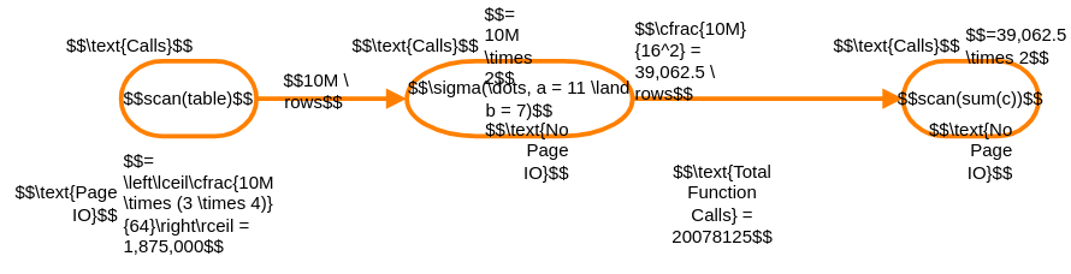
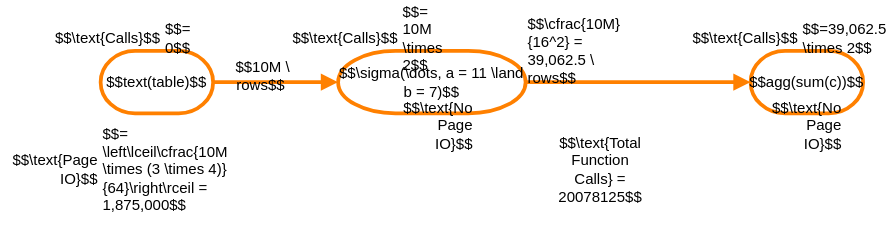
  <mxCell id="0" />
  <mxCell id="1" parent="0" />
  <mxCell id="2" style="edgeStyle=orthogonalEdgeStyle;rounded=0;orthogonalLoop=1;jettySize=auto;html=1;exitX=1;exitY=0.5;exitDx=0;exitDy=0;exitPerimeter=0;entryX=0;entryY=0.5;entryDx=0;entryDy=0;entryPerimeter=0;strokeWidth=3;endArrow=block;endFill=1;strokeColor=#FF8000;" edge="1" parent="1" source="3" target="5"><mxGeometry relative="1" as="geometry" /></mxCell>
- <mxCell id="3" value="$$scan(table)$$" style="strokeWidth=3;html=1;shape=mxgraph.flowchart.terminator;whiteSpace=wrap;strokeColor=#FF8000;" vertex="1" parent="1"><mxGeometry x="80" y="40" width="90" height="50" as="geometry" /></mxCell>
+ <mxCell id="3" value="$$text(table)$$" style="strokeWidth=3;html=1;shape=mxgraph.flowchart.terminator;whiteSpace=wrap;strokeColor=#FF8000;" vertex="1" parent="1"><mxGeometry x="80" y="40" width="90" height="50" as="geometry" /></mxCell>
  <mxCell id="4" style="edgeStyle=orthogonalEdgeStyle;rounded=0;orthogonalLoop=1;jettySize=auto;html=1;exitX=1;exitY=0.5;exitDx=0;exitDy=0;exitPerimeter=0;entryX=0;entryY=0.5;entryDx=0;entryDy=0;entryPerimeter=0;strokeWidth=3;endArrow=block;endFill=1;strokeColor=#FF8000;" edge="1" parent="1" source="5" target="6"><mxGeometry relative="1" as="geometry" /></mxCell>
  <mxCell id="5" value="$$\sigma(\dots, a = 11 \land b = 7)$$" style="strokeWidth=3;html=1;shape=mxgraph.flowchart.terminator;whiteSpace=wrap;strokeColor=#FF8000;" vertex="1" parent="1"><mxGeometry x="270" y="40" width="150" height="50" as="geometry" /></mxCell>
- <mxCell id="6" value="$$scan(sum(c))$$" style="strokeWidth=3;html=1;shape=mxgraph.flowchart.terminator;whiteSpace=wrap;strokeColor=#FF8000;" vertex="1" parent="1"><mxGeometry x="600" y="40" width="90" height="50" as="geometry" /></mxCell>
+ <mxCell id="6" value="$$agg(sum(c))$$" style="strokeWidth=3;html=1;shape=mxgraph.flowchart.terminator;whiteSpace=wrap;strokeColor=#FF8000;" vertex="1" parent="1"><mxGeometry x="600" y="40" width="90" height="50" as="geometry" /></mxCell>
  <mxCell id="7" value="&lt;span style=&quot;color: rgba(0, 0, 0, 0); font-family: monospace; font-size: 0px; text-align: start;&quot;&gt;%3CmxGraphModel%3E%3Croot%3E%3CmxCell%20id%3D%220%22%2F%3E%3CmxCell%20id%3D%221%22%20parent%3D%220%22%2F%3E%3CmxCell%20id%3D%222%22%20value%3D%22%24%24%5Csigma(%5Cdots%2C%20b%20%3D%207)%24%24%22%20style%3D%22strokeWidth%3D2%3Bhtml%3D1%3Bshape%3Dmxgraph.flowchart.terminator%3BwhiteSpace%3Dwrap%3B%22%20vertex%3D%221%22%20parent%3D%221%22%3E%3CmxGeometry%20x%3D%22240%22%20y%3D%2270%22%20width%3D%2290%22%20height%3D%2250%22%20as%3D%22geometry%22%2F%3E%3C%2FmxCell%3E%3C%2Froot%3E%3C%2FmxGraphModel%3E&lt;/span&gt;" style="text;html=1;strokeColor=none;fillColor=none;align=center;verticalAlign=middle;whiteSpace=wrap;rounded=0;strokeWidth=3;" vertex="1" parent="1"><mxGeometry x="90" y="110" width="60" height="30" as="geometry" /></mxCell>
  <mxCell id="8" value="$$\text{Calls}$$" style="text;html=1;strokeColor=none;fillColor=none;align=right;verticalAlign=middle;whiteSpace=wrap;rounded=0;strokeWidth=3;" vertex="1" parent="1"><mxGeometry x="70" y="20" width="60" height="20" as="geometry" /></mxCell>
+ <mxCell id="9" value="$$= 0$$" style="text;html=1;strokeColor=none;fillColor=none;align=left;verticalAlign=middle;whiteSpace=wrap;rounded=0;strokeWidth=3;" vertex="1" parent="1"><mxGeometry x="130" y="20" width="30" height="20" as="geometry" /></mxCell>
  <mxCell id="10" value="$$\text{Page IO}$$" style="text;html=1;strokeColor=none;fillColor=none;align=right;verticalAlign=middle;whiteSpace=wrap;rounded=0;strokeWidth=3;" vertex="1" parent="1"><mxGeometry x="20" y="125" width="60" height="20" as="geometry" /></mxCell>
  <mxCell id="11" value="$$= \left\lceil\cfrac{10M \times (3 \times 4)}{64}\right\rceil = 1,875,000$$" style="text;html=1;strokeColor=none;fillColor=none;align=left;verticalAlign=middle;whiteSpace=wrap;rounded=0;strokeWidth=3;" vertex="1" parent="1"><mxGeometry x="80" y="110" width="100" height="50" as="geometry" /></mxCell>
  <mxCell id="12" value="$$10M \ rows$$&amp;nbsp;" style="text;html=1;strokeColor=none;fillColor=none;align=center;verticalAlign=middle;whiteSpace=wrap;rounded=0;strokeWidth=3;" vertex="1" parent="1"><mxGeometry x="180" y="40" width="60" height="40" as="geometry" /></mxCell>
  <mxCell id="13" value="$$\text{Calls}$$" style="text;html=1;strokeColor=none;fillColor=none;align=right;verticalAlign=middle;whiteSpace=wrap;rounded=0;strokeWidth=3;" vertex="1" parent="1"><mxGeometry x="260" y="20" width="60" height="20" as="geometry" /></mxCell>
  <mxCell id="14" value="$$= 10M \times 2$$" style="text;html=1;strokeColor=none;fillColor=none;align=left;verticalAlign=middle;whiteSpace=wrap;rounded=0;strokeWidth=3;" vertex="1" parent="1"><mxGeometry x="320" y="20" width="30" height="20" as="geometry" /></mxCell>
  <mxCell id="15" value="$$\text{Calls}$$" style="text;html=1;strokeColor=none;fillColor=none;align=right;verticalAlign=middle;whiteSpace=wrap;rounded=0;strokeWidth=3;" vertex="1" parent="1"><mxGeometry x="580" y="20" width="60" height="20" as="geometry" /></mxCell>
  <mxCell id="16" value="$$=39,062.5 \times 2$$" style="text;html=1;strokeColor=none;fillColor=none;align=left;verticalAlign=middle;whiteSpace=wrap;rounded=0;strokeWidth=3;" vertex="1" parent="1"><mxGeometry x="640" y="20" width="30" height="20" as="geometry" /></mxCell>
  <mxCell id="17" value="$$\cfrac{10M}{16^2} = 39,062.5 \ rows$$" style="text;html=1;strokeColor=none;fillColor=none;align=left;verticalAlign=middle;whiteSpace=wrap;rounded=0;strokeWidth=3;" vertex="1" parent="1"><mxGeometry x="420" y="30" width="30" height="20" as="geometry" /></mxCell>
  <mxCell id="18" value="$$\text{No Page IO}$$" style="text;html=1;strokeColor=none;fillColor=none;align=right;verticalAlign=middle;whiteSpace=wrap;rounded=0;strokeWidth=3;" vertex="1" parent="1"><mxGeometry x="320" y="90" width="60" height="20" as="geometry" /></mxCell>
  <mxCell id="19" value="$$\text{No Page IO}$$" style="text;html=1;strokeColor=none;fillColor=none;align=right;verticalAlign=middle;whiteSpace=wrap;rounded=0;strokeWidth=3;" vertex="1" parent="1"><mxGeometry x="615" y="90" width="60" height="20" as="geometry" /></mxCell>
  <mxCell id="20" value="$$\text{Total Function Calls} = 20078125$$" style="text;html=1;strokeColor=none;fillColor=none;align=center;verticalAlign=middle;whiteSpace=wrap;rounded=0;strokeWidth=3;" vertex="1" parent="1"><mxGeometry x="450" y="120" width="60" height="30" as="geometry" /></mxCell>
